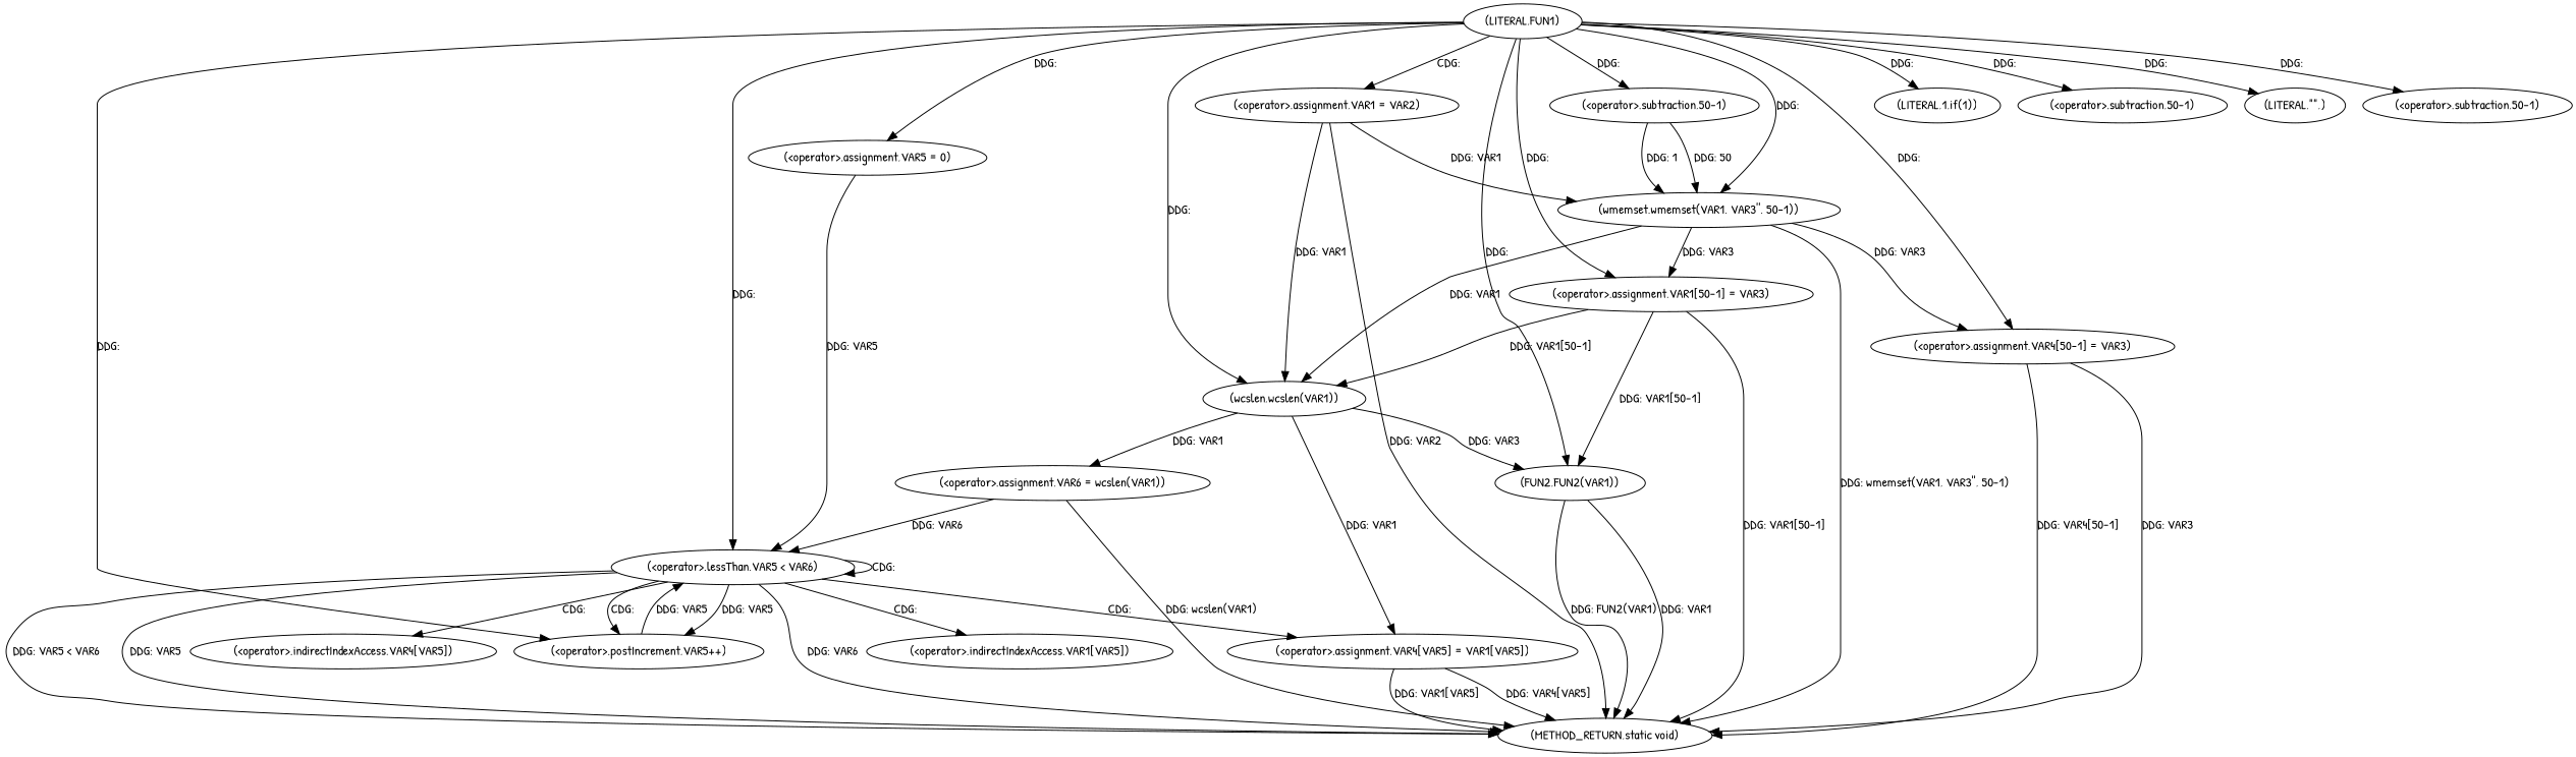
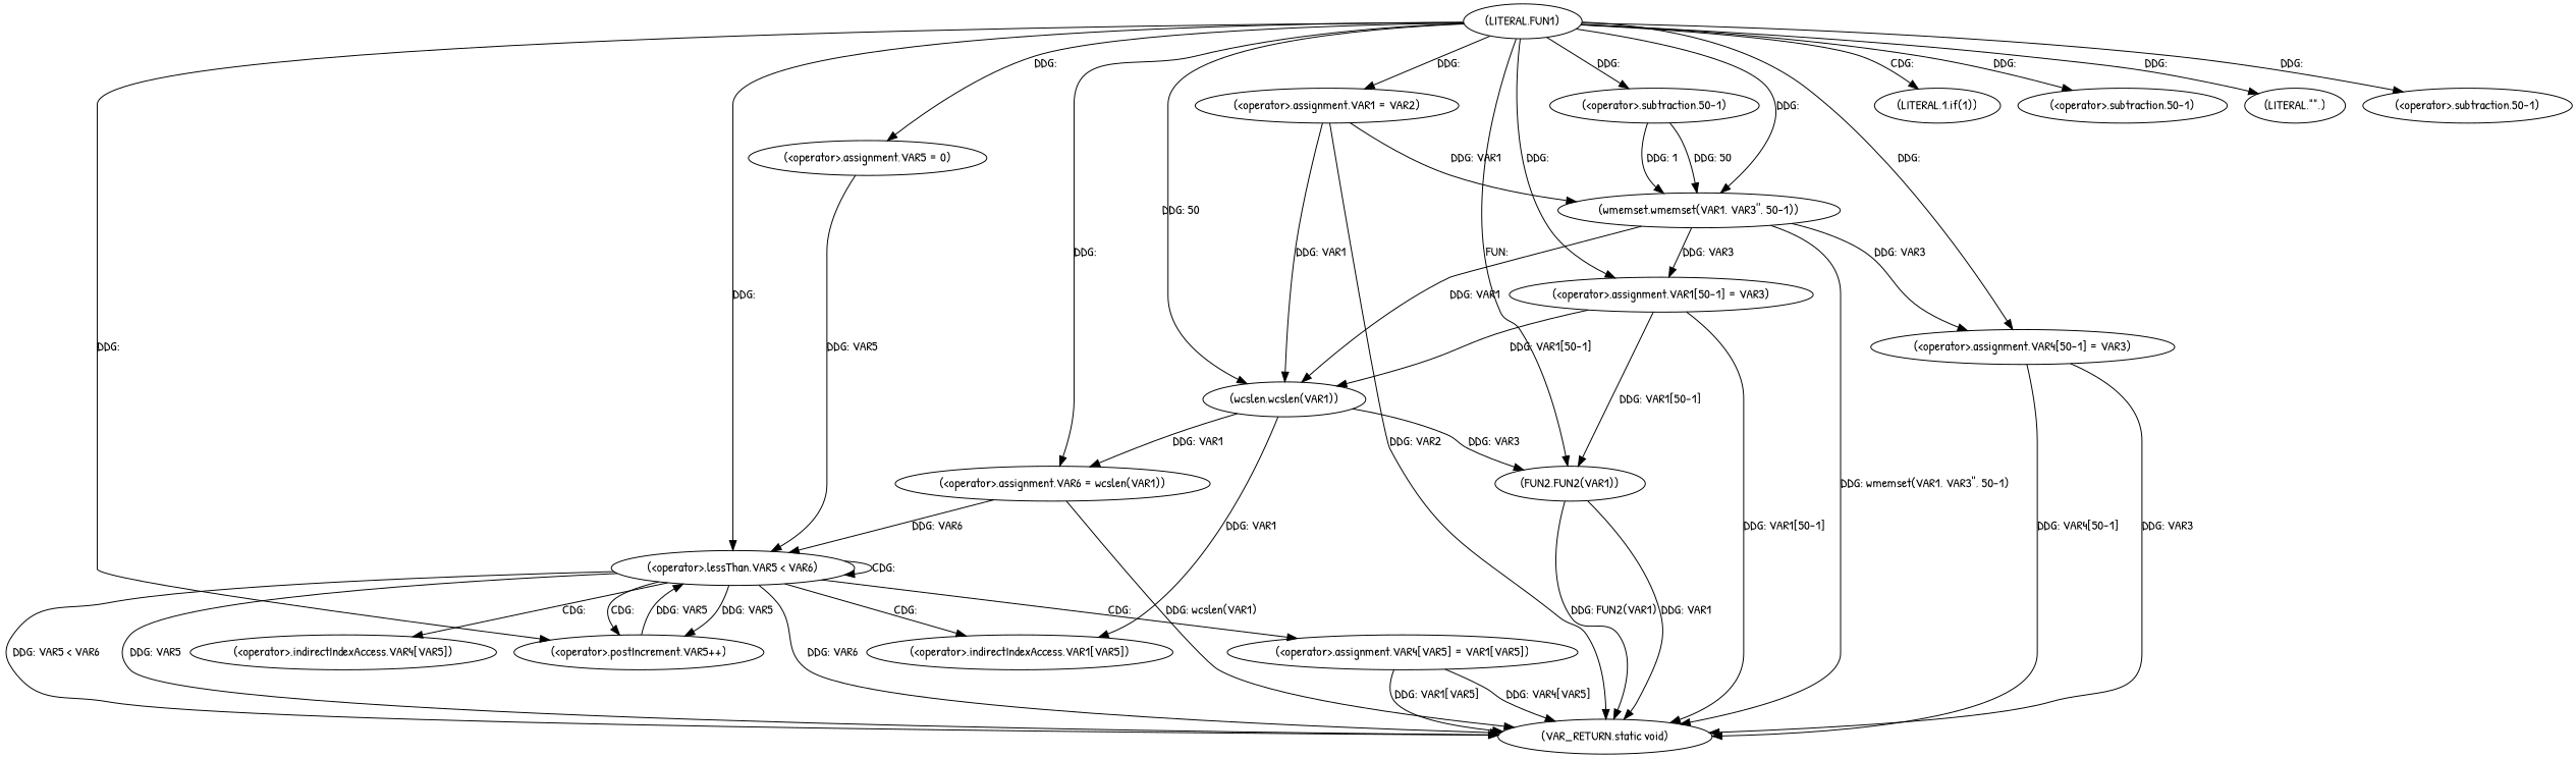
  digraph {
    fontname="Patrick Hand"
    node [fontname="Patrick Hand"]
    edge [fontname="Patrick Hand"]
    n1 [label="(LITERAL,FUN1)"]
    n2 [label="(<operator>.assignment,VAR1 = VAR2)"]
    n3 [label="(LITERAL,1,if(1))"]
    n4 [label="(wmemset,wmemset(VAR1, VAR3'', 50-1))"]
    n5 [label="(<operator>.subtraction,50-1)"]
    n6 [label="(<operator>.assignment,VAR1[50-1] = VAR3)"]
    n7 [label="(<operator>.subtraction,50-1)"]
    n8 [label="(LITERAL,\"\",)"]
    n9 [label="(<operator>.assignment,VAR6 = wcslen(VAR1))"]
    n10 [label="(wcslen,wcslen(VAR1))"]
    n11 [label="(<operator>.assignment,VAR5 = 0)"]
    n12 [label="(<operator>.lessThan,VAR5 < VAR6)"]
    n13 [label="(<operator>.postIncrement,VAR5++)"]
    n14 [label="(<operator>.assignment,VAR4[50-1] = VAR3)"]
    n15 [label="(<operator>.subtraction,50-1)"]
    n16 [label="(FUN2,FUN2(VAR1))"]
-   n17 [label="(METHOD_RETURN,static void)"]
+   n17 [label="(VAR_RETURN,static void)"]
    n18 [label="(<operator>.assignment,VAR4[VAR5] = VAR1[VAR5])"]
    n19 [label="(<operator>.indirectIndexAccess,VAR4[VAR5])"]
    n20 [label="(<operator>.indirectIndexAccess,VAR1[VAR5])"]
-   n1 -> n2 [label="CDG: "]
-   n1 -> n3 [label="DDG: "]
+   n1 -> n2 [label="DDG: "]
+   n1 -> n3 [label="CDG: "]
    n1 -> n4 [label="DDG: "]
    n1 -> n5 [label="DDG: "]
    n1 -> n6 [label="DDG: "]
    n1 -> n7 [label="DDG: "]
    n1 -> n8 [label="DDG: "]
-   n1 -> n10 [label="DDG: "]
+   n1 -> n9 [label="DDG: "]
+   n1 -> n10 [label="DDG: 50"]
    n1 -> n11 [label="DDG: "]
    n1 -> n12 [label="DDG: "]
    n1 -> n13 [label="DDG: "]
    n1 -> n14 [label="DDG: "]
    n1 -> n15 [label="DDG: "]
-   n1 -> n16 [label="DDG: "]
+   n1 -> n16 [label="FUN: "]
    n2 -> n4 [label="DDG: VAR1"]
    n2 -> n10 [label="DDG: VAR1"]
    n2 -> n17 [label="DDG: VAR2"]
    n4 -> n6 [label="DDG: VAR3"]
    n4 -> n10 [label="DDG: VAR1"]
    n4 -> n14 [label="DDG: VAR3"]
    n4 -> n17 [label="DDG: wmemset(VAR1, VAR3'', 50-1)"]
    n5 -> n4 [label="DDG: 50"]
    n5 -> n4 [label="DDG: 1"]
    n6 -> n10 [label="DDG: VAR1[50-1]"]
    n6 -> n16 [label="DDG: VAR1[50-1]"]
    n6 -> n17 [label="DDG: VAR1[50-1]"]
    n9 -> n12 [label="DDG: VAR6"]
    n9 -> n17 [label="DDG: wcslen(VAR1)"]
    n10 -> n9 [label="DDG: VAR1"]
    n10 -> n16 [label="DDG: VAR3"]
-   n10 -> n18 [label="DDG: VAR1"]
+   n10 -> n20 [label="DDG: VAR1"]
    n11 -> n12 [label="DDG: VAR5"]
    n12 -> n12 [label="CDG: "]
    n12 -> n13 [label="DDG: VAR5"]
    n12 -> n13 [label="CDG: "]
    n12 -> n17 [label="DDG: VAR5 < VAR6"]
    n12 -> n17 [label="DDG: VAR5"]
    n12 -> n17 [label="DDG: VAR6"]
    n12 -> n18 [label="CDG: "]
    n12 -> n19 [label="CDG: "]
    n12 -> n20 [label="CDG: "]
    n13 -> n12 [label="DDG: VAR5"]
    n14 -> n17 [label="DDG: VAR3"]
    n14 -> n17 [label="DDG: VAR4[50-1]"]
    n16 -> n17 [label="DDG: FUN2(VAR1)"]
    n16 -> n17 [label="DDG: VAR1"]
    n18 -> n17 [label="DDG: VAR4[VAR5]"]
    n18 -> n17 [label="DDG: VAR1[VAR5]"]
  }
